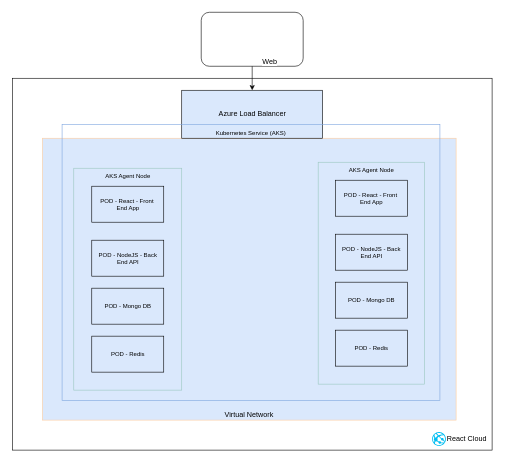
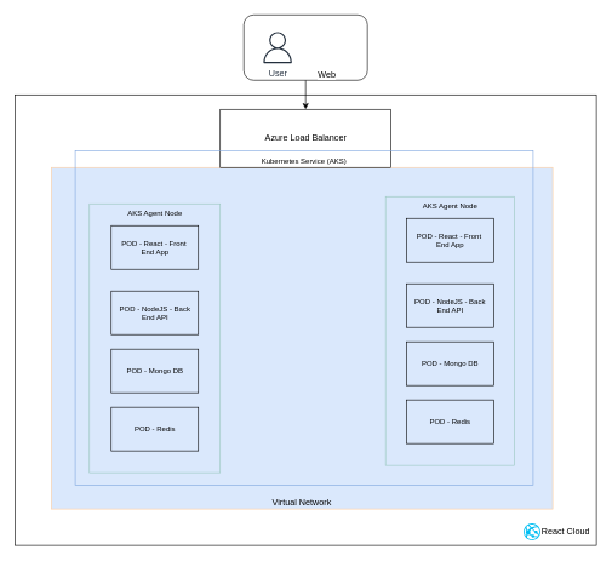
  <mxCell id="0" />
  <mxCell id="1" parent="0" />
  <mxCell id="2" value="" style="rounded=0;whiteSpace=wrap;html=1;labelBackgroundColor=none;" parent="1" vertex="1"><mxGeometry x="20" y="130" width="800" height="620" as="geometry" /></mxCell>
  <mxCell id="3" value="Virtual Network" style="rounded=0;whiteSpace=wrap;html=1;labelBackgroundColor=none;align=center;verticalAlign=bottom;strokeColor=#FFCE9F;fillColor=#dae8fc;" parent="1" vertex="1"><mxGeometry x="70" y="230" width="690" height="470" as="geometry" /></mxCell>
  <mxCell id="4" value="AKS Agent Node" style="rounded=0;whiteSpace=wrap;html=1;labelBackgroundColor=none;fontSize=10;strokeColor=#9AC7BF;fillColor=none;verticalAlign=top;" parent="1" vertex="1"><mxGeometry x="122.5" y="280" width="180" height="370" as="geometry" /></mxCell>
  <mxCell id="5" value="POD - React - Front&amp;nbsp;&lt;br&gt;End App" style="rounded=0;whiteSpace=wrap;html=1;labelBackgroundColor=none;fontSize=10;strokeColor=#000000;fillColor=none;" parent="1" vertex="1"><mxGeometry x="152.5" y="310" width="120" height="60" as="geometry" /></mxCell>
  <mxCell id="6" value="POD - NodeJS - Back&lt;br&gt;End API" style="rounded=0;whiteSpace=wrap;html=1;labelBackgroundColor=none;fontSize=10;strokeColor=#000000;fillColor=none;" parent="1" vertex="1"><mxGeometry x="152.5" y="400" width="120" height="60" as="geometry" /></mxCell>
  <mxCell id="7" value="POD - Mongo DB" style="rounded=0;whiteSpace=wrap;html=1;labelBackgroundColor=none;fontSize=10;strokeColor=#000000;fillColor=none;" parent="1" vertex="1"><mxGeometry x="152.5" y="480" width="120" height="60" as="geometry" /></mxCell>
  <mxCell id="8" value="POD - Redis" style="rounded=0;whiteSpace=wrap;html=1;labelBackgroundColor=none;fontSize=10;strokeColor=#000000;fillColor=none;" parent="1" vertex="1"><mxGeometry x="152.5" y="560" width="120" height="60" as="geometry" /></mxCell>
  <mxCell id="9" value="&lt;span&gt;AKS Agent Node&lt;/span&gt;" style="rounded=0;whiteSpace=wrap;html=1;labelBackgroundColor=none;fontSize=10;strokeColor=#9AC7BF;fillColor=none;verticalAlign=top;" parent="1" vertex="1"><mxGeometry x="530" y="270" width="177.5" height="370" as="geometry" /></mxCell>
  <mxCell id="10" value="" style="rounded=1;whiteSpace=wrap;html=1;labelBackgroundColor=none;" parent="1" vertex="1"><mxGeometry x="335" y="20" width="170" height="90" as="geometry" /></mxCell>
+ <mxCell id="11" value="User" style="sketch=0;outlineConnect=0;fontColor=#232F3E;gradientColor=none;fillColor=#232F3D;strokeColor=none;dashed=0;verticalLabelPosition=bottom;verticalAlign=top;align=center;html=1;fontSize=12;fontStyle=0;aspect=fixed;pointerEvents=1;shape=mxgraph.aws4.user;" parent="1" vertex="1"><mxGeometry x="360" y="43.5" width="43" height="43" as="geometry" /></mxCell>
  <mxCell id="12" value="Web" style="shape=image;html=1;verticalAlign=top;verticalLabelPosition=bottom;labelBackgroundColor=#ffffff;imageAspect=0;aspect=fixed;image=https://cdn4.iconfinder.com/data/icons/ionicons/512/icon-ios7-world-outline-128.png" parent="1" vertex="1"><mxGeometry x="425" y="41" width="48" height="48" as="geometry" /></mxCell>
- <mxCell id="13" value="Azure Load Balancer" style="rounded=0;whiteSpace=wrap;html=1;labelBackgroundColor=none;fillColor=#dae8fc;" parent="1" vertex="1"><mxGeometry x="302.5" y="150" width="235" height="80" as="geometry" /></mxCell>
+ <mxCell id="13" value="Azure Load Balancer" style="rounded=0;whiteSpace=wrap;html=1;labelBackgroundColor=none;" parent="1" vertex="1"><mxGeometry x="302.5" y="150" width="235" height="80" as="geometry" /></mxCell>
  <mxCell id="14" value="" style="edgeStyle=orthogonalEdgeStyle;rounded=0;orthogonalLoop=1;jettySize=auto;html=1;" parent="1" source="10" target="13" edge="1"><mxGeometry relative="1" as="geometry" /></mxCell>
  <mxCell id="15" value="POD - React - Front&amp;nbsp;&lt;br&gt;End App" style="rounded=0;whiteSpace=wrap;html=1;labelBackgroundColor=none;fontSize=10;strokeColor=#000000;fillColor=none;" parent="1" vertex="1"><mxGeometry x="558.75" y="300" width="120" height="60" as="geometry" /></mxCell>
  <mxCell id="16" value="POD - NodeJS - Back&lt;br&gt;End API" style="rounded=0;whiteSpace=wrap;html=1;labelBackgroundColor=none;fontSize=10;strokeColor=#000000;fillColor=none;" parent="1" vertex="1"><mxGeometry x="558.75" y="390" width="120" height="60" as="geometry" /></mxCell>
  <mxCell id="17" value="POD - Mongo DB" style="rounded=0;whiteSpace=wrap;html=1;labelBackgroundColor=none;fontSize=10;strokeColor=#000000;fillColor=none;" parent="1" vertex="1"><mxGeometry x="558.75" y="470" width="120" height="60" as="geometry" /></mxCell>
  <mxCell id="18" value="POD - Redis" style="rounded=0;whiteSpace=wrap;html=1;labelBackgroundColor=none;fontSize=10;strokeColor=#000000;fillColor=none;" parent="1" vertex="1"><mxGeometry x="558.75" y="550" width="120" height="60" as="geometry" /></mxCell>
  <mxCell id="19" value="" style="shape=image;html=1;verticalAlign=top;verticalLabelPosition=bottom;labelBackgroundColor=#ffffff;imageAspect=0;aspect=fixed;image=https://cdn1.iconfinder.com/data/icons/heroicons-solid/20/dots-horizontal-128.png;rounded=0;shadow=0;glass=0;sketch=0;fontSize=10;strokeColor=#000000;fillColor=none;" parent="1" vertex="1"><mxGeometry x="373.75" y="390" width="92.5" height="92.5" as="geometry" /></mxCell>
  <mxCell id="20" value="&lt;font style=&quot;font-size: 10px&quot;&gt;Kubernetes Service (AKS)&lt;/font&gt;" style="rounded=0;whiteSpace=wrap;html=1;labelBackgroundColor=none;strokeColor=#7EA6E0;verticalAlign=top;container=0;fillColor=none;" parent="1" vertex="1"><mxGeometry x="103" y="207" width="630" height="460" as="geometry" /></mxCell>
  <mxCell id="21" value="React Cloud" style="verticalLabelPosition=middle;html=1;verticalAlign=middle;align=left;strokeColor=none;fillColor=#00BEF2;shape=mxgraph.azure.azure_website;pointerEvents=1;labelPosition=right;" vertex="1" parent="1"><mxGeometry x="720" y="720" width="23" height="23" as="geometry" /></mxCell>
